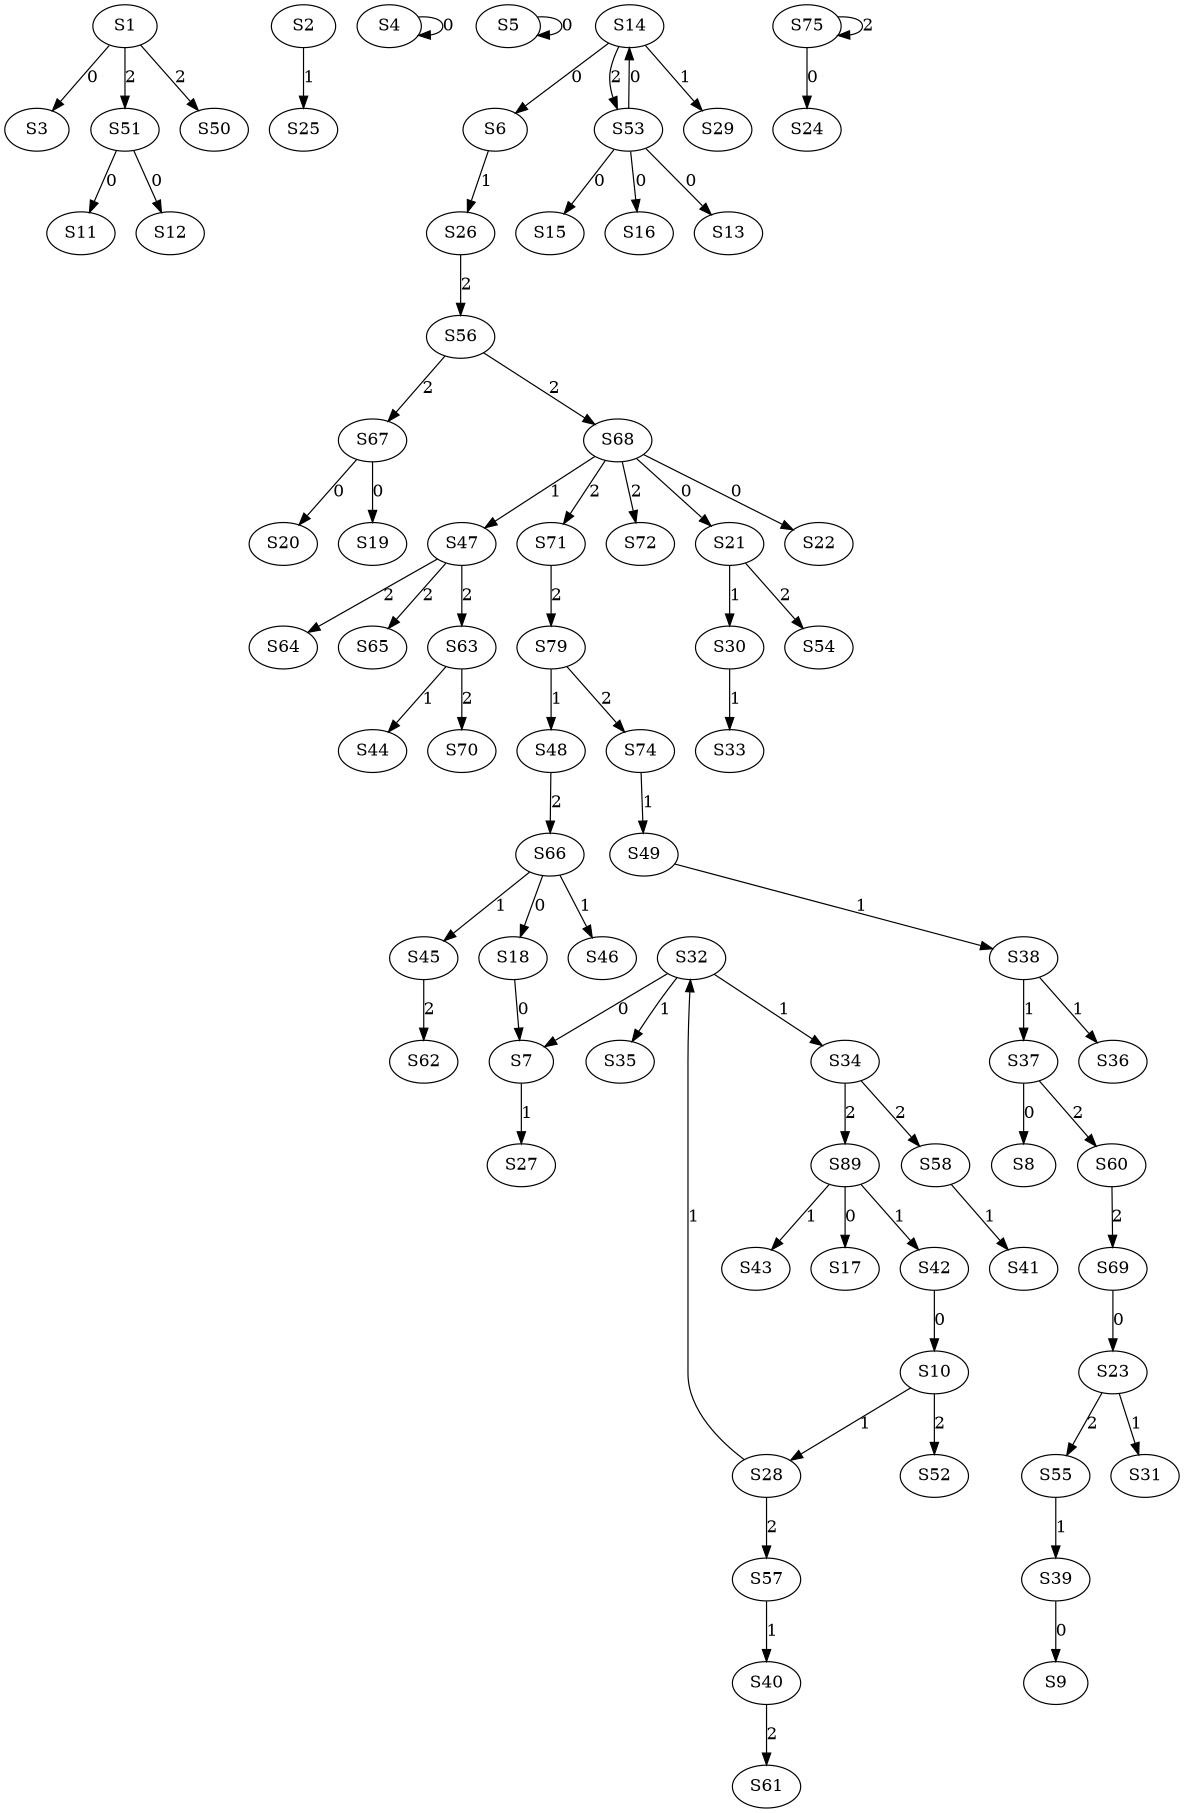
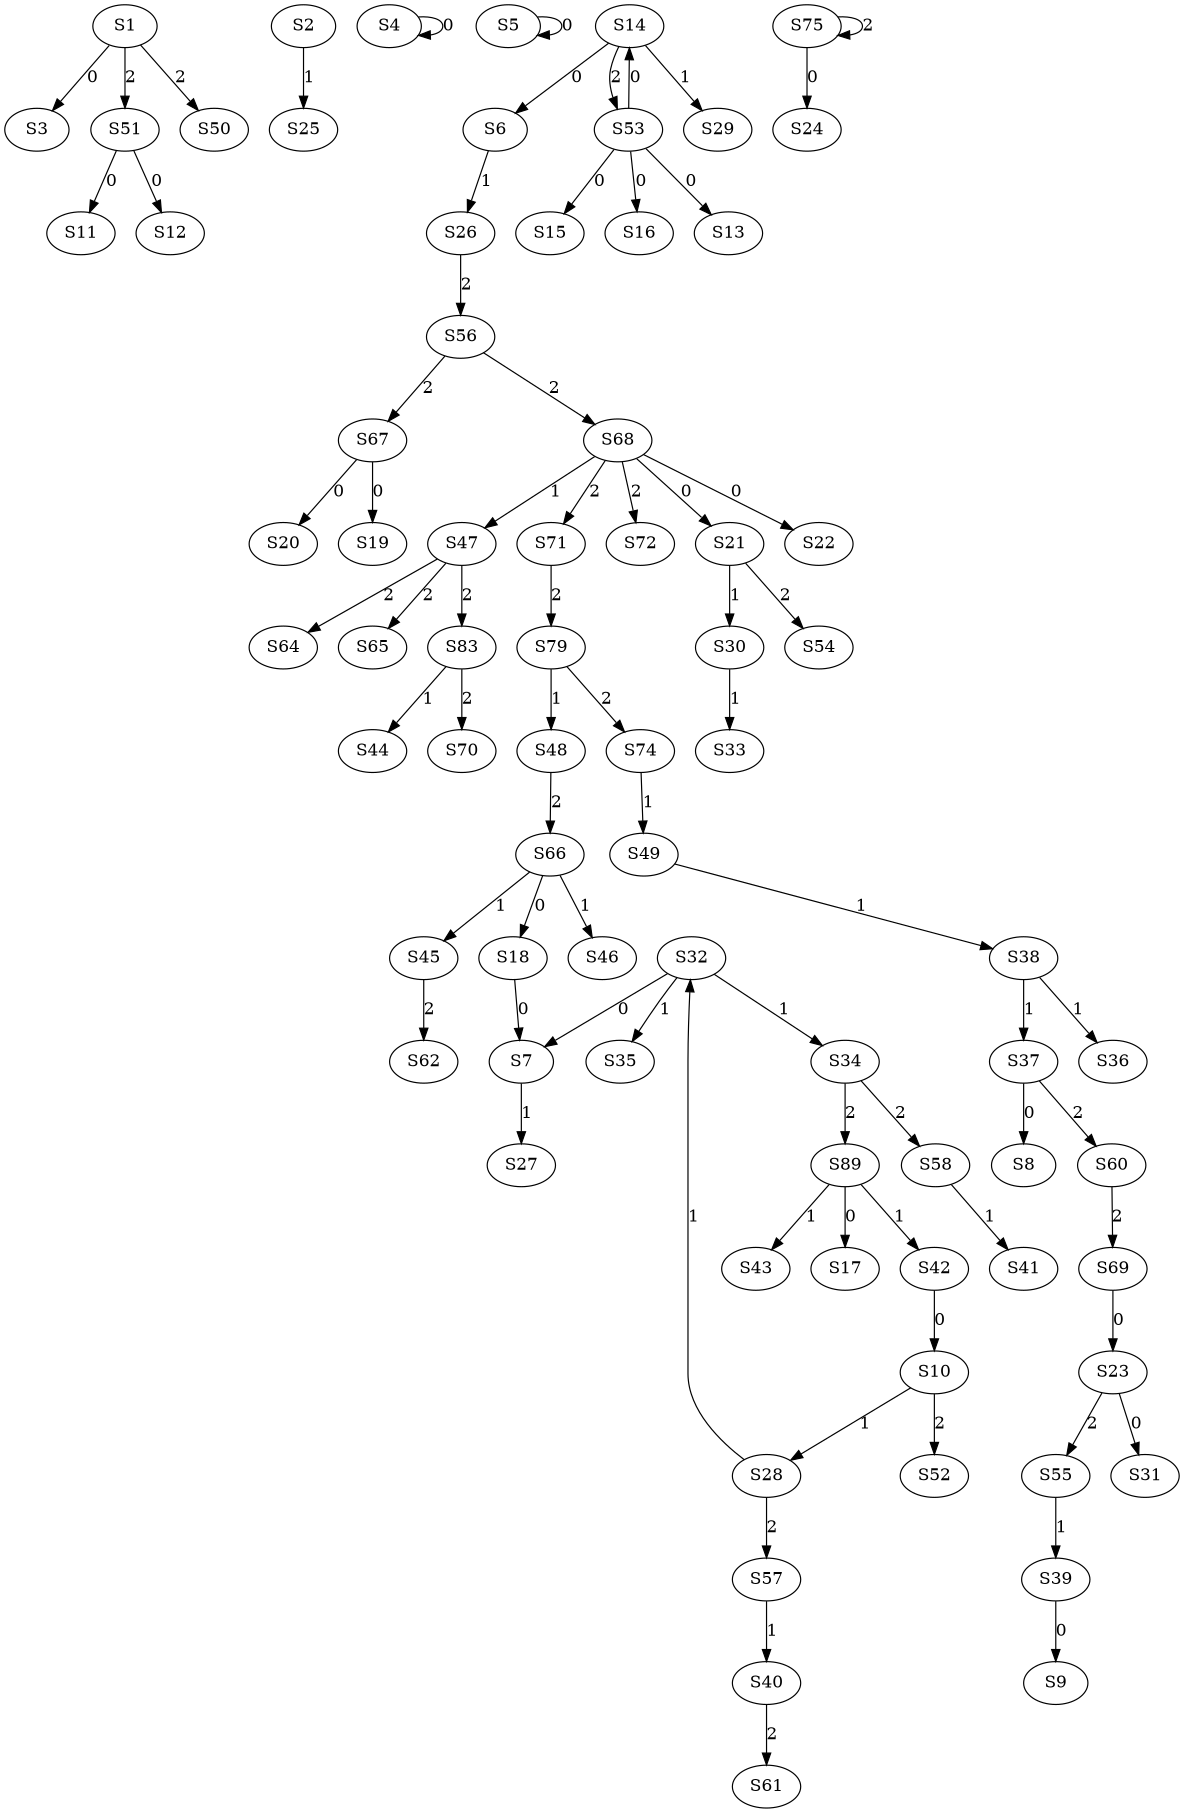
  strict digraph {
    S1
    S3
    S51
    S50
    S2
    S25
    S11
    S12
    S4
    S5
    S14
    S6
    S53
    S29
    S26
    S13
    S15
    S16
    S56
    S18
    S7
    S27
    S37
    S8
    S60
    S69
    S39
    S9
    S42
    S10
    S28
    S52
    S32
    S57
    n35 [label=S89]
    S17
    S43
    S66
    S45
    S46
    S62
    S67
    S19
    S20
    S68
    S21
    S22
    S47
    S71
    S72
    S30
    S54
-   S63
+   S63 [label=S83]
    S64
    S65
    n56 [label=S79]
    S33
    S23
    S31
    S55
    S75
    S24
    S34
    S35
    S40
    S58
    S41
    S38
    S36
    S49
    S61
    S44
    S70
    S48
    S74
    S1 -> S3 [label=0]
    S1 -> S51 [label=2]
    S1 -> S50 [label=2]
    S51 -> S11 [label=0]
    S51 -> S12 [label=0]
    S2 -> S25 [label=1]
    S4 -> S4 [label=0]
    S5 -> S5 [label=0]
    S14 -> S6 [label=0]
    S14 -> S53 [label=2]
    S14 -> S29 [label=1]
    S6 -> S26 [label=1]
    S53 -> S14 [label=0]
    S53 -> S13 [label=0]
    S53 -> S15 [label=0]
    S53 -> S16 [label=0]
    S26 -> S56 [label=2]
    S56 -> S67 [label=2]
    S56 -> S68 [label=2]
    S18 -> S7 [label=0]
    S7 -> S27 [label=1]
    S37 -> S8 [label=0]
    S37 -> S60 [label=2]
    S60 -> S69 [label=2]
    S69 -> S23 [label=0]
    S39 -> S9 [label=0]
    S42 -> S10 [label=0]
    S10 -> S28 [label=1]
    S10 -> S52 [label=2]
    S28 -> S32 [label=1]
    S28 -> S57 [label=2]
    S32 -> S7 [label=0]
    S32 -> S34 [label=1]
    S32 -> S35 [label=1]
    S57 -> S40 [label=1]
    n35 -> S42 [label=1]
    n35 -> S17 [label=0]
    n35 -> S43 [label=1]
    S66 -> S18 [label=0]
    S66 -> S45 [label=1]
    S66 -> S46 [label=1]
    S45 -> S62 [label=2]
    S67 -> S19 [label=0]
    S67 -> S20 [label=0]
    S68 -> S21 [label=0]
    S68 -> S22 [label=0]
    S68 -> S47 [label=1]
    S68 -> S71 [label=2]
    S68 -> S72 [label=2]
    S21 -> S30 [label=1]
    S21 -> S54 [label=2]
    S47 -> S63 [label=2]
    S47 -> S64 [label=2]
    S47 -> S65 [label=2]
    S71 -> n56 [label=2]
    S30 -> S33 [label=1]
    S63 -> S44 [label=1]
    S63 -> S70 [label=2]
    n56 -> S48 [label=1]
    n56 -> S74 [label=2]
-   S23 -> S31 [label=1]
+   S23 -> S31 [label=0]
    S23 -> S55 [label=2]
    S55 -> S39 [label=1]
    S75 -> S75 [label=2]
    S75 -> S24 [label=0]
    S34 -> n35 [label=2]
    S34 -> S58 [label=2]
    S40 -> S61 [label=2]
    S58 -> S41 [label=1]
    S38 -> S37 [label=1]
    S38 -> S36 [label=1]
    S49 -> S38 [label=1]
    S48 -> S66 [label=2]
    S74 -> S49 [label=1]
  }
